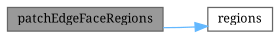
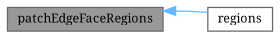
  digraph {
    rankdir=LR
    fontname="Noto Serif"
    node [fontname="Noto Serif" fontsize=10 shape=box style=filled]
    n1 [color=gray40 fillcolor=grey60 fontcolor=black height=0.2 label=patchEdgeFaceRegions width=0.4]
    n2 [color=grey40 fillcolor=white height=0.2 label=regions width=0.4]
-   n1 -> n2 [color=steelblue1 fontname="Noto Serif" fontsize=10 labelfontname=Helvetica labelfontsize=10 style=solid]
+   n2 -> n1 [color=steelblue1 fontname="Noto Serif" fontsize=10 labelfontname=Helvetica labelfontsize=10 style=solid]
  }
